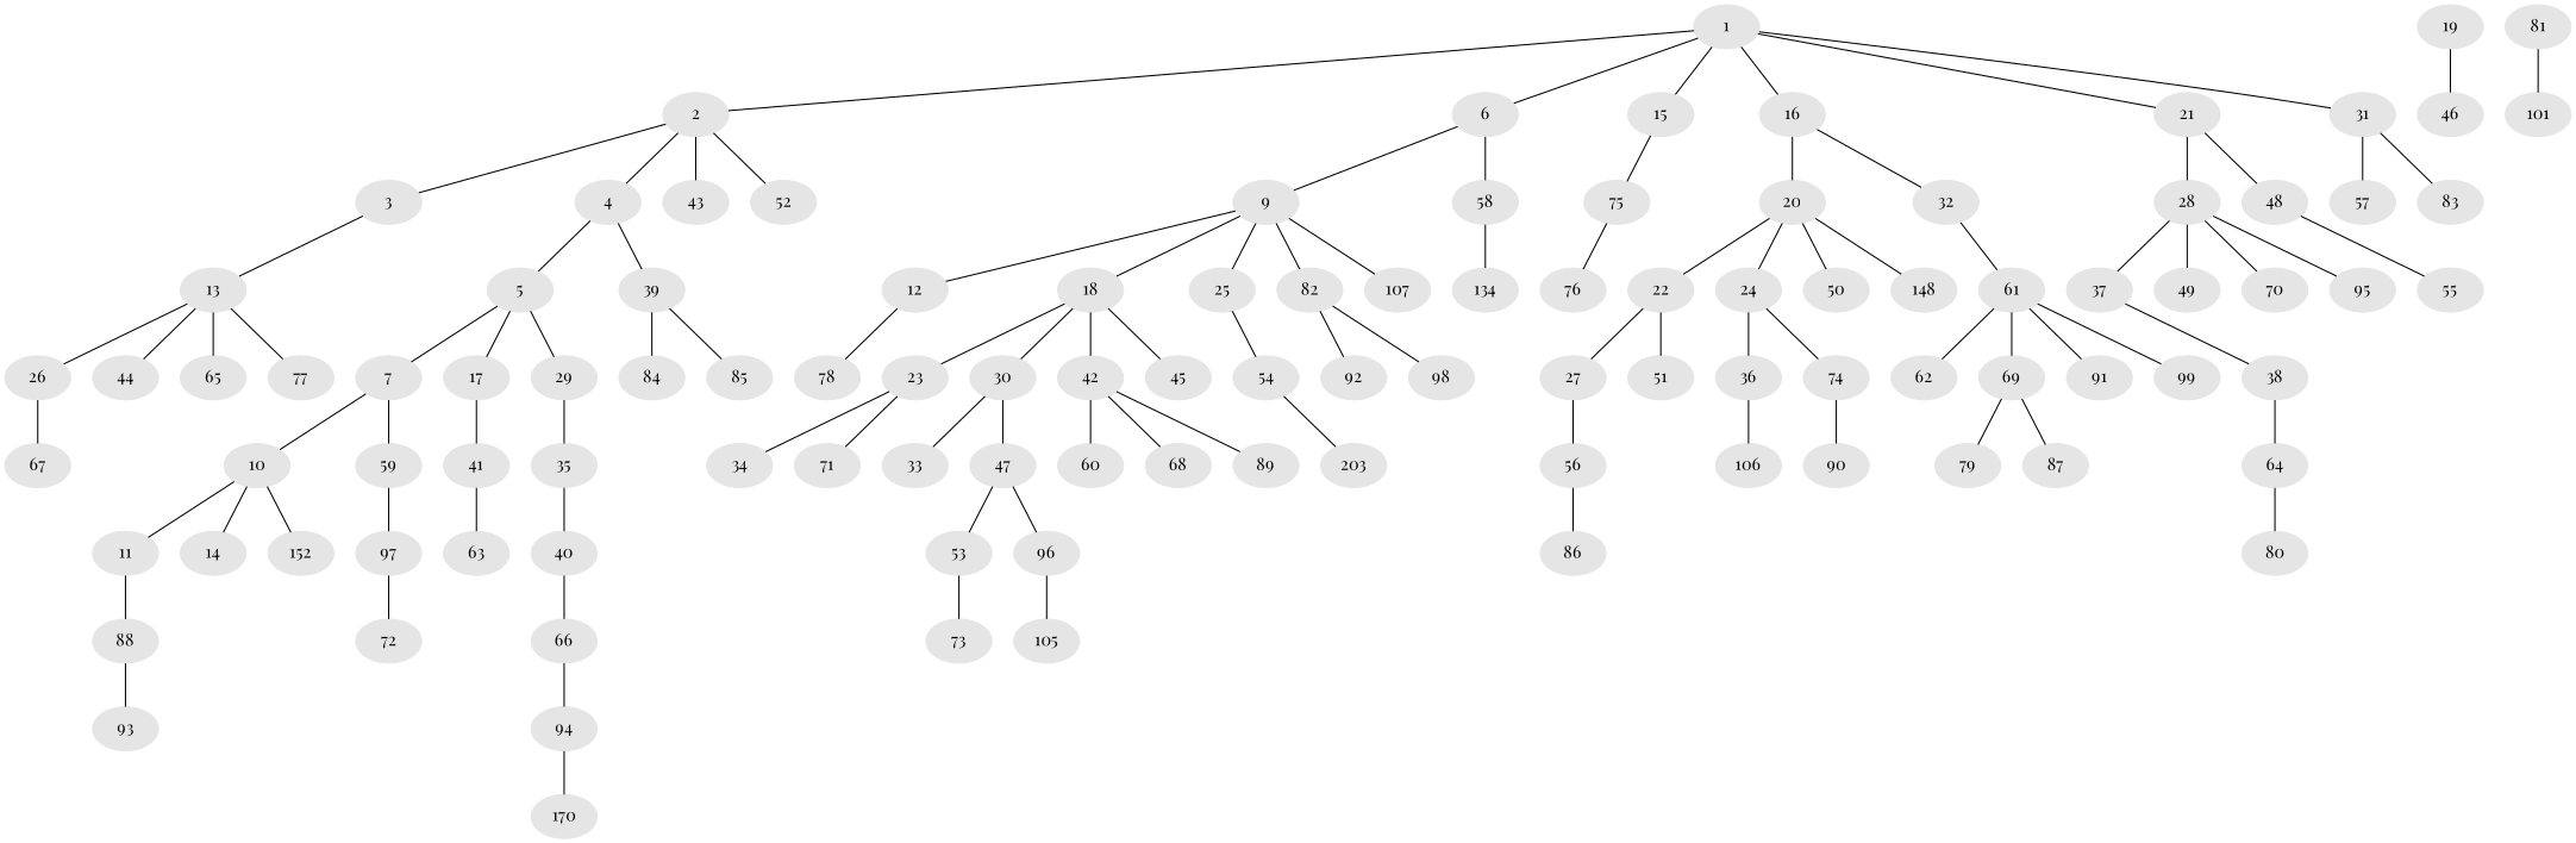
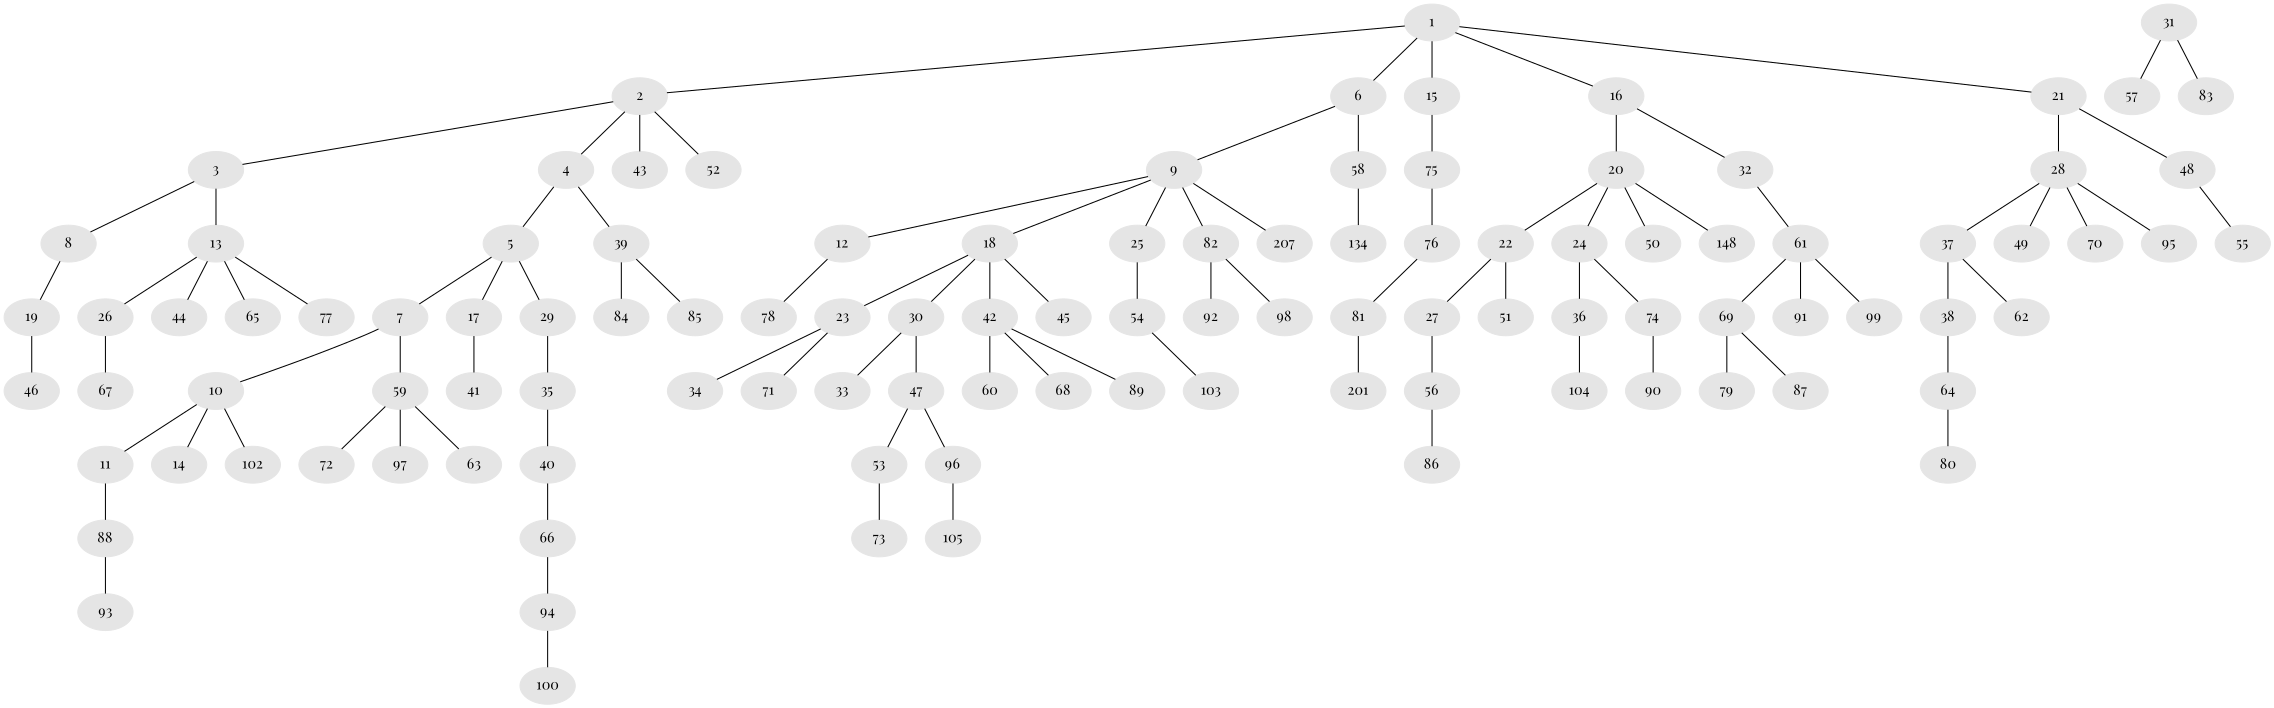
  graph {
    fontname="Playfair Display"
    node [color=gray90 fontname="Playfair Display" style=filled]
    edge [fontname="Playfair Display"]
    1
    2
    6
    15
    16
    21
    31
    3
    4
    43
    52
    9
    58
    75
    20
    32
    28
    48
    57
    83
+   8
    13
    5
    39
    19
    26
    44
    65
    77
    7
    17
    29
    84
    85
    10
    59
    41
    35
    12
    18
    25
    82
-   107
+   107 [label=207]
    n44 [label=134]
    11
    14
-   102 [label=152]
+   102
    72
    97
    46
    78
    23
    30
    42
    45
    54
    92
    98
    88
    93
    67
    76
    22
    24
    50
    n66 [label=148]
    61
    63
    34
    71
    33
    47
    60
    68
    89
    27
    51
    36
    74
    37
    49
    70
    95
    55
    56
-   106
+   106 [label=104]
    90
-   103 [label=203]
+   103
    86
    38
    40
    53
    96
    62
    69
    91
    99
    66
    64
    80
    94
    73
    105
    79
    87
-   100 [label=170]
+   100
    81
-   101
+   101 [label=201]
    1 -- 2
    1 -- 6
    1 -- 15
    1 -- 16
    1 -- 21
-   1 -- 31
    2 -- 3
    2 -- 4
    2 -- 43
    2 -- 52
    6 -- 9
    6 -- 58
    15 -- 75
    16 -- 20
    16 -- 32
    21 -- 28
    21 -- 48
    31 -- 57
    31 -- 83
+   3 -- 8
    3 -- 13
    4 -- 5
    4 -- 39
    9 -- 12
    9 -- 18
    9 -- 25
    9 -- 82
    9 -- 107
    58 -- n44
    75 -- 76
    20 -- 22
    20 -- 24
    20 -- 50
    20 -- n66
    32 -- 61
    28 -- 37
    28 -- 49
    28 -- 70
    28 -- 95
    48 -- 55
+   8 -- 19
    13 -- 26
    13 -- 44
    13 -- 65
    13 -- 77
    5 -- 7
    5 -- 17
    5 -- 29
    39 -- 84
    39 -- 85
    19 -- 46
    26 -- 67
    7 -- 10
    7 -- 59
    17 -- 41
    29 -- 35
    10 -- 11
    10 -- 14
    10 -- 102
-   97 -- 72
+   59 -- 72
    59 -- 97
-   41 -- 63
+   59 -- 63
    35 -- 40
    12 -- 78
    18 -- 23
    18 -- 30
    18 -- 42
    18 -- 45
    25 -- 54
    82 -- 92
    82 -- 98
    11 -- 88
    23 -- 34
    23 -- 71
    30 -- 33
    30 -- 47
    42 -- 60
    42 -- 68
    42 -- 89
    54 -- 103
    88 -- 93
+   76 -- 81
    22 -- 27
    22 -- 51
    24 -- 36
    24 -- 74
-   61 -- 62
+   37 -- 62
    61 -- 69
    61 -- 91
    61 -- 99
    47 -- 53
    47 -- 96
    27 -- 56
    36 -- 106
    74 -- 90
    37 -- 38
    56 -- 86
    38 -- 64
    40 -- 66
    53 -- 73
    96 -- 105
    69 -- 79
    69 -- 87
    66 -- 94
    64 -- 80
    94 -- 100
    81 -- 101
  }
